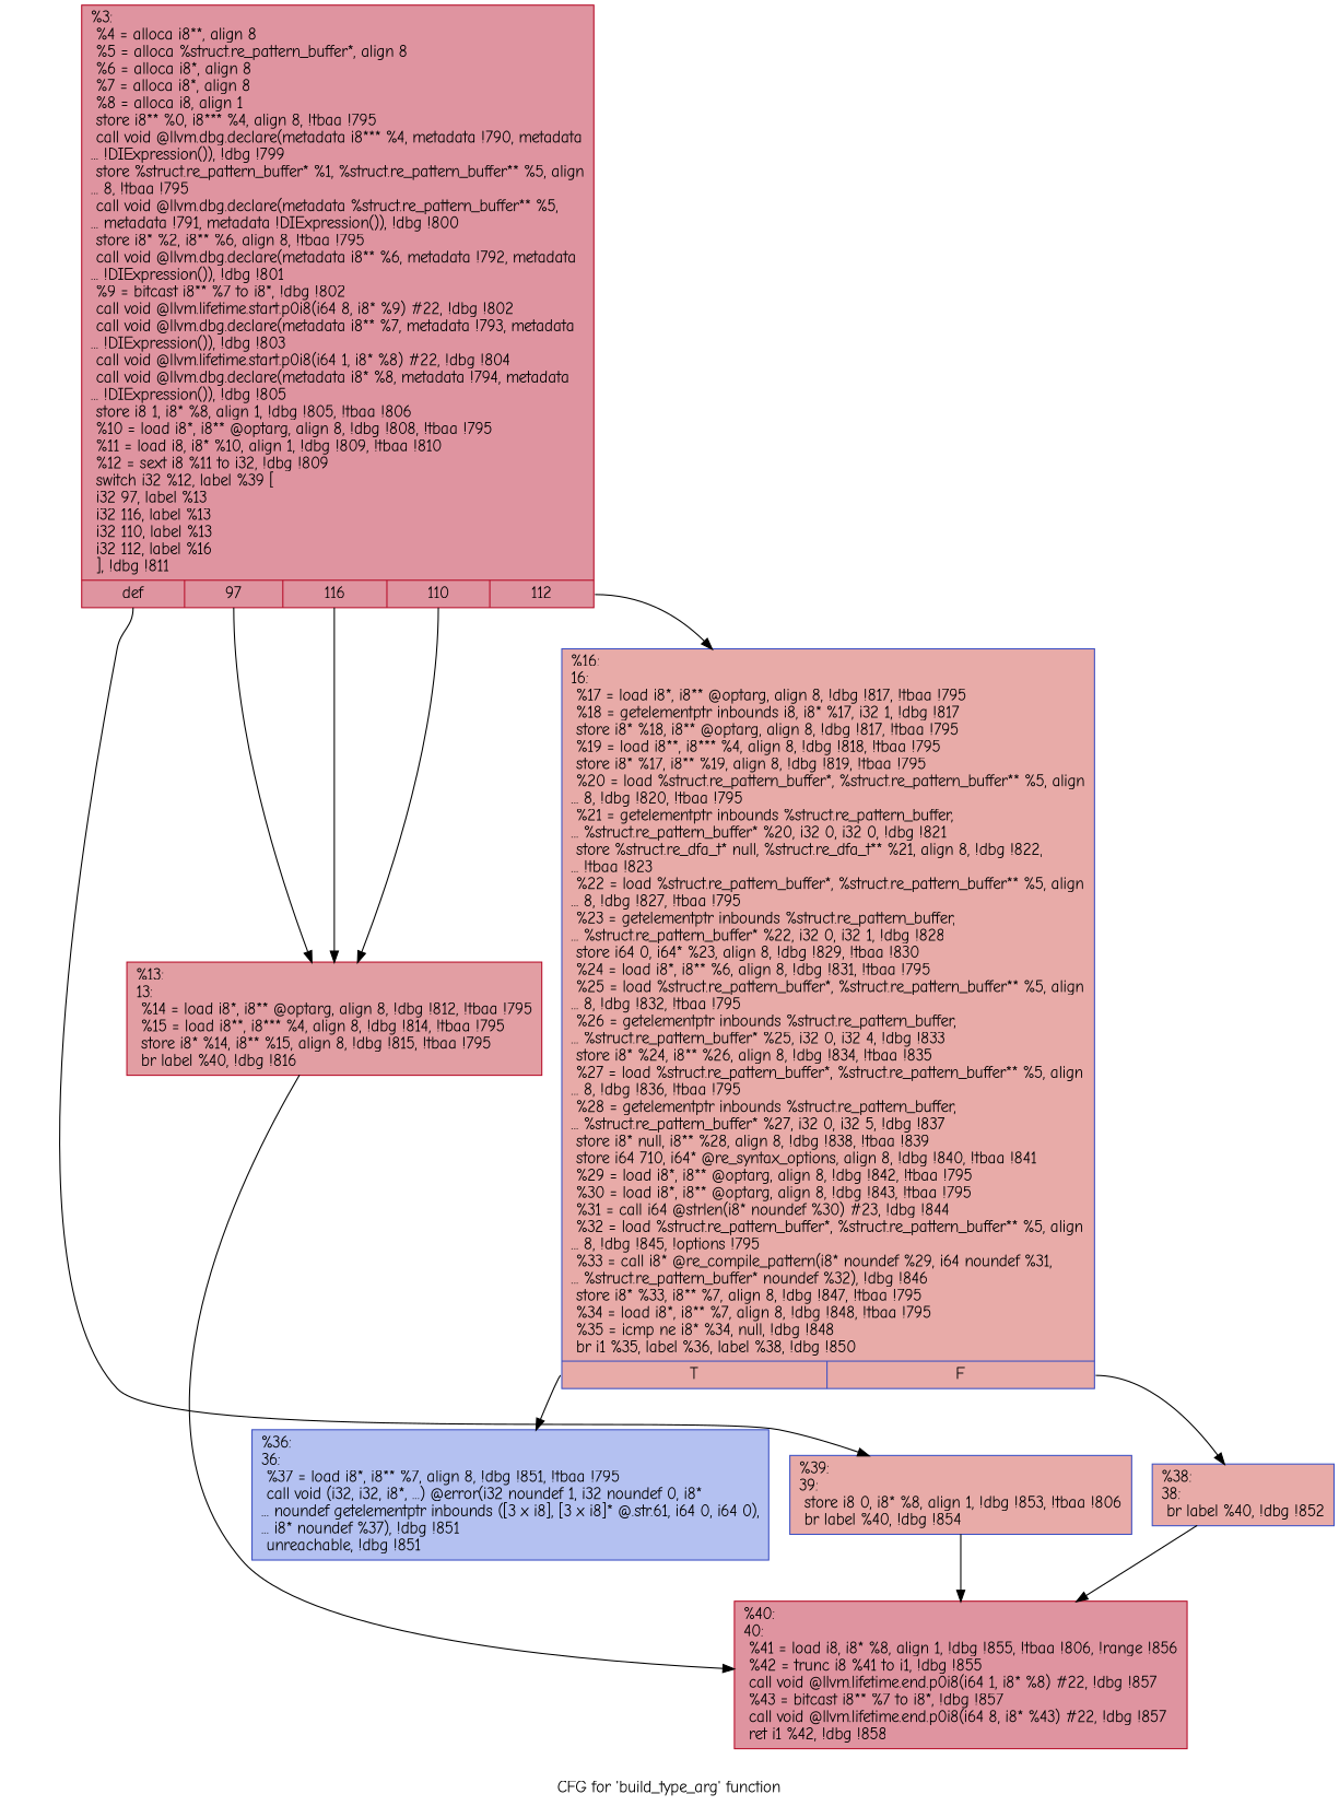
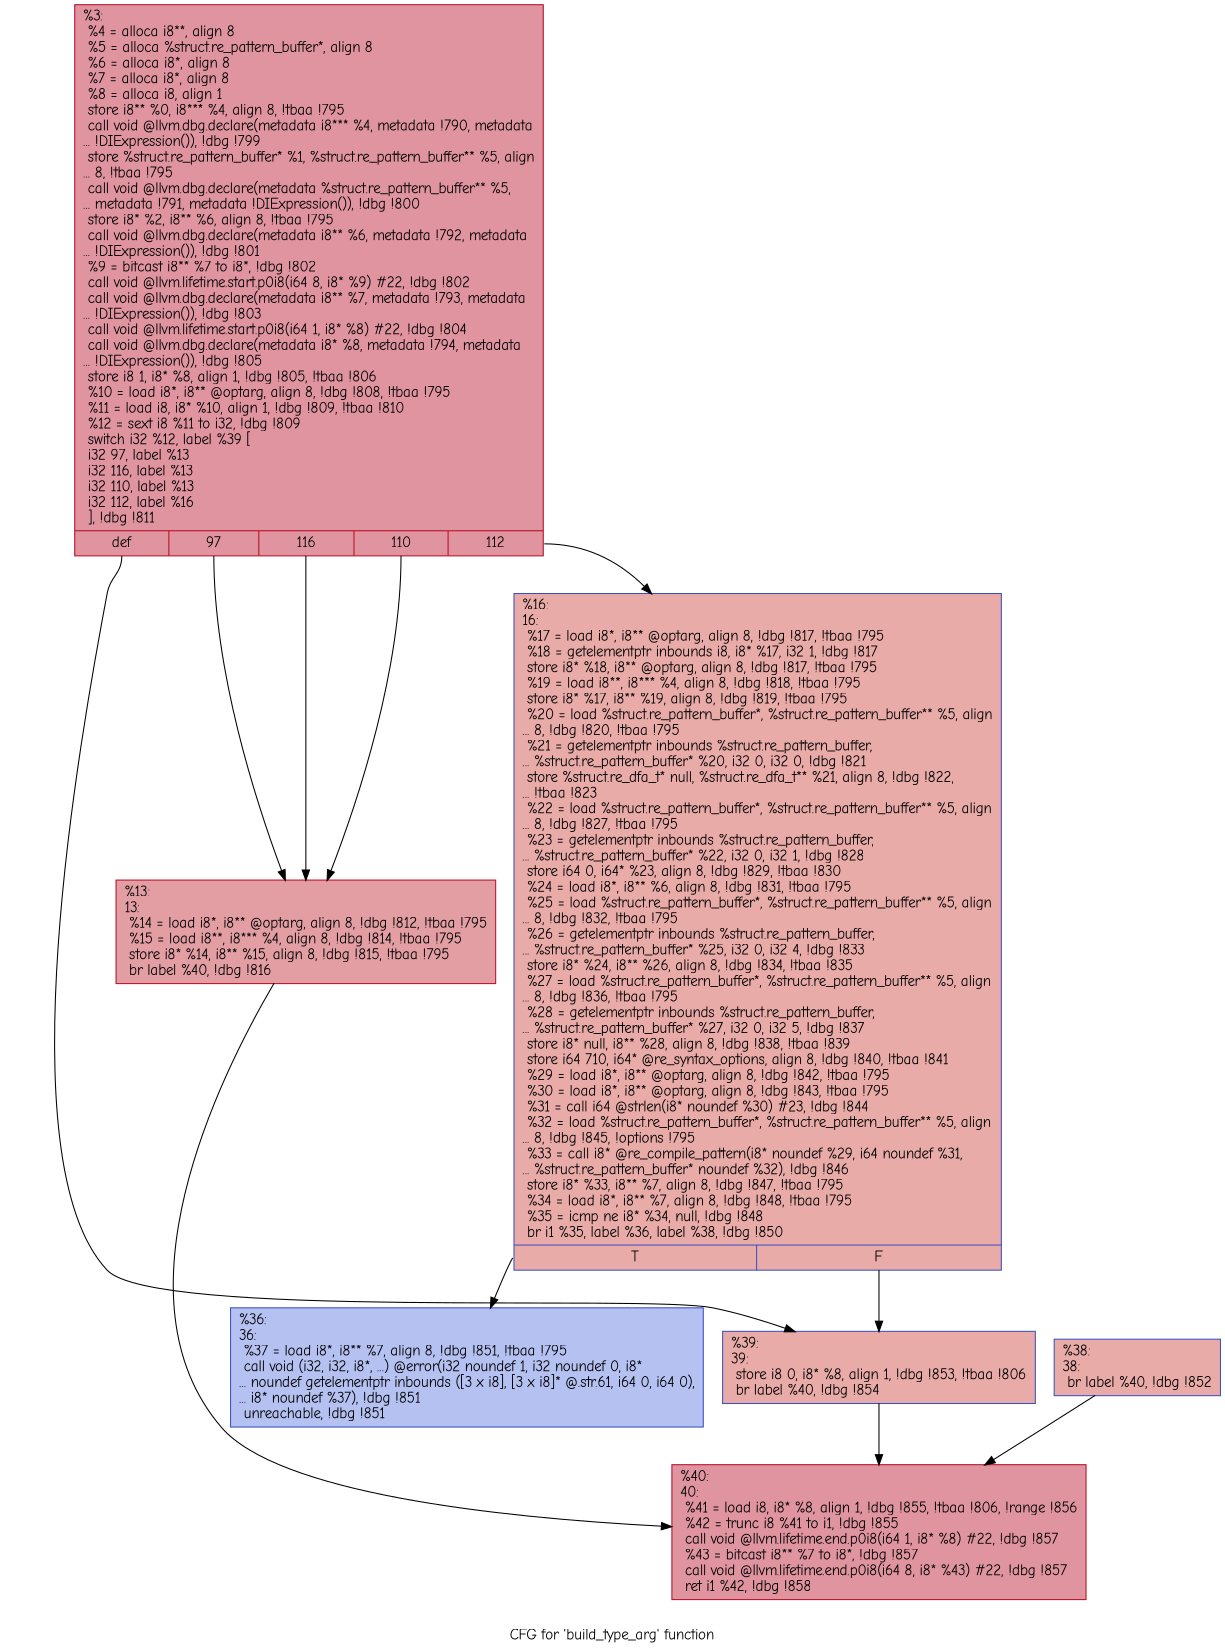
  digraph {
    fontname="Comic Neue"
    label="CFG for 'build_type_arg' function"
    node [color="#3d50c3ff" fillcolor="#cc403a70" fontname="Comic Neue" shape=record style=filled]
    edge [fontname="Comic Neue"]
    n1 [color="#b70d28ff" fillcolor="#b70d2870" label="{%3:\l  %4 = alloca i8**, align 8\l  %5 = alloca %struct.re_pattern_buffer*, align 8\l  %6 = alloca i8*, align 8\l  %7 = alloca i8*, align 8\l  %8 = alloca i8, align 1\l  store i8** %0, i8*** %4, align 8, !tbaa !795\l  call void @llvm.dbg.declare(metadata i8*** %4, metadata !790, metadata\l... !DIExpression()), !dbg !799\l  store %struct.re_pattern_buffer* %1, %struct.re_pattern_buffer** %5, align\l... 8, !tbaa !795\l  call void @llvm.dbg.declare(metadata %struct.re_pattern_buffer** %5,\l... metadata !791, metadata !DIExpression()), !dbg !800\l  store i8* %2, i8** %6, align 8, !tbaa !795\l  call void @llvm.dbg.declare(metadata i8** %6, metadata !792, metadata\l... !DIExpression()), !dbg !801\l  %9 = bitcast i8** %7 to i8*, !dbg !802\l  call void @llvm.lifetime.start.p0i8(i64 8, i8* %9) #22, !dbg !802\l  call void @llvm.dbg.declare(metadata i8** %7, metadata !793, metadata\l... !DIExpression()), !dbg !803\l  call void @llvm.lifetime.start.p0i8(i64 1, i8* %8) #22, !dbg !804\l  call void @llvm.dbg.declare(metadata i8* %8, metadata !794, metadata\l... !DIExpression()), !dbg !805\l  store i8 1, i8* %8, align 1, !dbg !805, !tbaa !806\l  %10 = load i8*, i8** @optarg, align 8, !dbg !808, !tbaa !795\l  %11 = load i8, i8* %10, align 1, !dbg !809, !tbaa !810\l  %12 = sext i8 %11 to i32, !dbg !809\l  switch i32 %12, label %39 [\l    i32 97, label %13\l    i32 116, label %13\l    i32 110, label %13\l    i32 112, label %16\l  ], !dbg !811\l|{<s0>def|<s1>97|<s2>116|<s3>110|<s4>112}}"]
    n2 [label="{%39:\l39:                                               \l  store i8 0, i8* %8, align 1, !dbg !853, !tbaa !806\l  br label %40, !dbg !854\l}"]
    n3 [color="#b70d28ff" fillcolor="#be242e70" label="{%13:\l13:                                               \l  %14 = load i8*, i8** @optarg, align 8, !dbg !812, !tbaa !795\l  %15 = load i8**, i8*** %4, align 8, !dbg !814, !tbaa !795\l  store i8* %14, i8** %15, align 8, !dbg !815, !tbaa !795\l  br label %40, !dbg !816\l}"]
    n4 [label="{%16:\l16:                                               \l  %17 = load i8*, i8** @optarg, align 8, !dbg !817, !tbaa !795\l  %18 = getelementptr inbounds i8, i8* %17, i32 1, !dbg !817\l  store i8* %18, i8** @optarg, align 8, !dbg !817, !tbaa !795\l  %19 = load i8**, i8*** %4, align 8, !dbg !818, !tbaa !795\l  store i8* %17, i8** %19, align 8, !dbg !819, !tbaa !795\l  %20 = load %struct.re_pattern_buffer*, %struct.re_pattern_buffer** %5, align\l... 8, !dbg !820, !tbaa !795\l  %21 = getelementptr inbounds %struct.re_pattern_buffer,\l... %struct.re_pattern_buffer* %20, i32 0, i32 0, !dbg !821\l  store %struct.re_dfa_t* null, %struct.re_dfa_t** %21, align 8, !dbg !822,\l... !tbaa !823\l  %22 = load %struct.re_pattern_buffer*, %struct.re_pattern_buffer** %5, align\l... 8, !dbg !827, !tbaa !795\l  %23 = getelementptr inbounds %struct.re_pattern_buffer,\l... %struct.re_pattern_buffer* %22, i32 0, i32 1, !dbg !828\l  store i64 0, i64* %23, align 8, !dbg !829, !tbaa !830\l  %24 = load i8*, i8** %6, align 8, !dbg !831, !tbaa !795\l  %25 = load %struct.re_pattern_buffer*, %struct.re_pattern_buffer** %5, align\l... 8, !dbg !832, !tbaa !795\l  %26 = getelementptr inbounds %struct.re_pattern_buffer,\l... %struct.re_pattern_buffer* %25, i32 0, i32 4, !dbg !833\l  store i8* %24, i8** %26, align 8, !dbg !834, !tbaa !835\l  %27 = load %struct.re_pattern_buffer*, %struct.re_pattern_buffer** %5, align\l... 8, !dbg !836, !tbaa !795\l  %28 = getelementptr inbounds %struct.re_pattern_buffer,\l... %struct.re_pattern_buffer* %27, i32 0, i32 5, !dbg !837\l  store i8* null, i8** %28, align 8, !dbg !838, !tbaa !839\l  store i64 710, i64* @re_syntax_options, align 8, !dbg !840, !tbaa !841\l  %29 = load i8*, i8** @optarg, align 8, !dbg !842, !tbaa !795\l  %30 = load i8*, i8** @optarg, align 8, !dbg !843, !tbaa !795\l  %31 = call i64 @strlen(i8* noundef %30) #23, !dbg !844\l  %32 = load %struct.re_pattern_buffer*, %struct.re_pattern_buffer** %5, align\l... 8, !dbg !845, !options !795\l  %33 = call i8* @re_compile_pattern(i8* noundef %29, i64 noundef %31,\l... %struct.re_pattern_buffer* noundef %32), !dbg !846\l  store i8* %33, i8** %7, align 8, !dbg !847, !tbaa !795\l  %34 = load i8*, i8** %7, align 8, !dbg !848, !tbaa !795\l  %35 = icmp ne i8* %34, null, !dbg !848\l  br i1 %35, label %36, label %38, !dbg !850\l|{<s0>T|<s1>F}}"]
    n5 [color="#b70d28ff" fillcolor="#b70d2870" label="{%40:\l40:                                               \l  %41 = load i8, i8* %8, align 1, !dbg !855, !tbaa !806, !range !856\l  %42 = trunc i8 %41 to i1, !dbg !855\l  call void @llvm.lifetime.end.p0i8(i64 1, i8* %8) #22, !dbg !857\l  %43 = bitcast i8** %7 to i8*, !dbg !857\l  call void @llvm.lifetime.end.p0i8(i64 8, i8* %43) #22, !dbg !857\l  ret i1 %42, !dbg !858\l}"]
    n6 [fillcolor="#5572df70" label="{%36:\l36:                                               \l  %37 = load i8*, i8** %7, align 8, !dbg !851, !tbaa !795\l  call void (i32, i32, i8*, ...) @error(i32 noundef 1, i32 noundef 0, i8*\l... noundef getelementptr inbounds ([3 x i8], [3 x i8]* @.str.61, i64 0, i64 0),\l... i8* noundef %37), !dbg !851\l  unreachable, !dbg !851\l}"]
    n7 [label="{%38:\l38:                                               \l  br label %40, !dbg !852\l}"]
    n1 -> n2 [tailport=s0]
    n1 -> n3 [tailport=s1]
    n1 -> n3 [tailport=s2]
    n1 -> n3 [tailport=s3]
    n1 -> n4 [tailport=s4]
    n2 -> n5
    n3 -> n5
    n4 -> n6 [tailport=s0]
-   n4 -> n7 [tailport=s1]
+   n4 -> n2 [tailport=s1]
    n7 -> n5
  }
